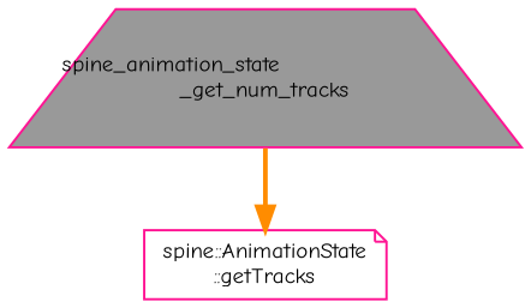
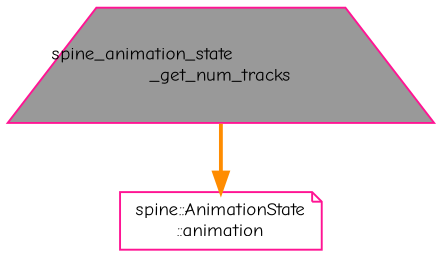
  digraph {
    rankdir=TB
    fontname="Comic Neue"
    node [color=deeppink fontname="Comic Neue" fontsize=10 style=filled]
    n1 [fillcolor=grey60 fontcolor=black height=0.2 label="spine_animation_state\l_get_num_tracks" shape=trapezium width=0.4]
-   n2 [fillcolor=white height=0.2 label="spine::AnimationState\l::getTracks" shape=note width=0.4]
+   n2 [fillcolor=white height=0.2 label="spine::AnimationState\l::animation" shape=note width=0.4]
    n1 -> n2 [color=darkorange fontname="Comic Neue" fontsize=10 labelfontname=Helvetica labelfontsize=10 style=bold]
  }
